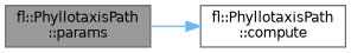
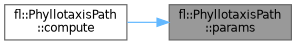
  digraph {
    rankdir=RL
    node [fontname=Helvetica fontsize=10 shape=box style=filled]
    n1 [color=gray40 fillcolor=grey60 fontcolor=black height=0.2 label="fl::PhyllotaxisPath\l::params" width=0.4]
    n2 [color=grey40 fillcolor=white height=0.2 label="fl::PhyllotaxisPath\l::compute" width=0.4]
-   n2 -> n1 [color=steelblue1 dir=back fontname=Helvetica fontsize=10 labelfontname=Helvetica labelfontsize=10 style=solid]
+   n1 -> n2 [color=steelblue1 dir=back fontname=Helvetica fontsize=10 labelfontname=Helvetica labelfontsize=10 style=solid]
  }
